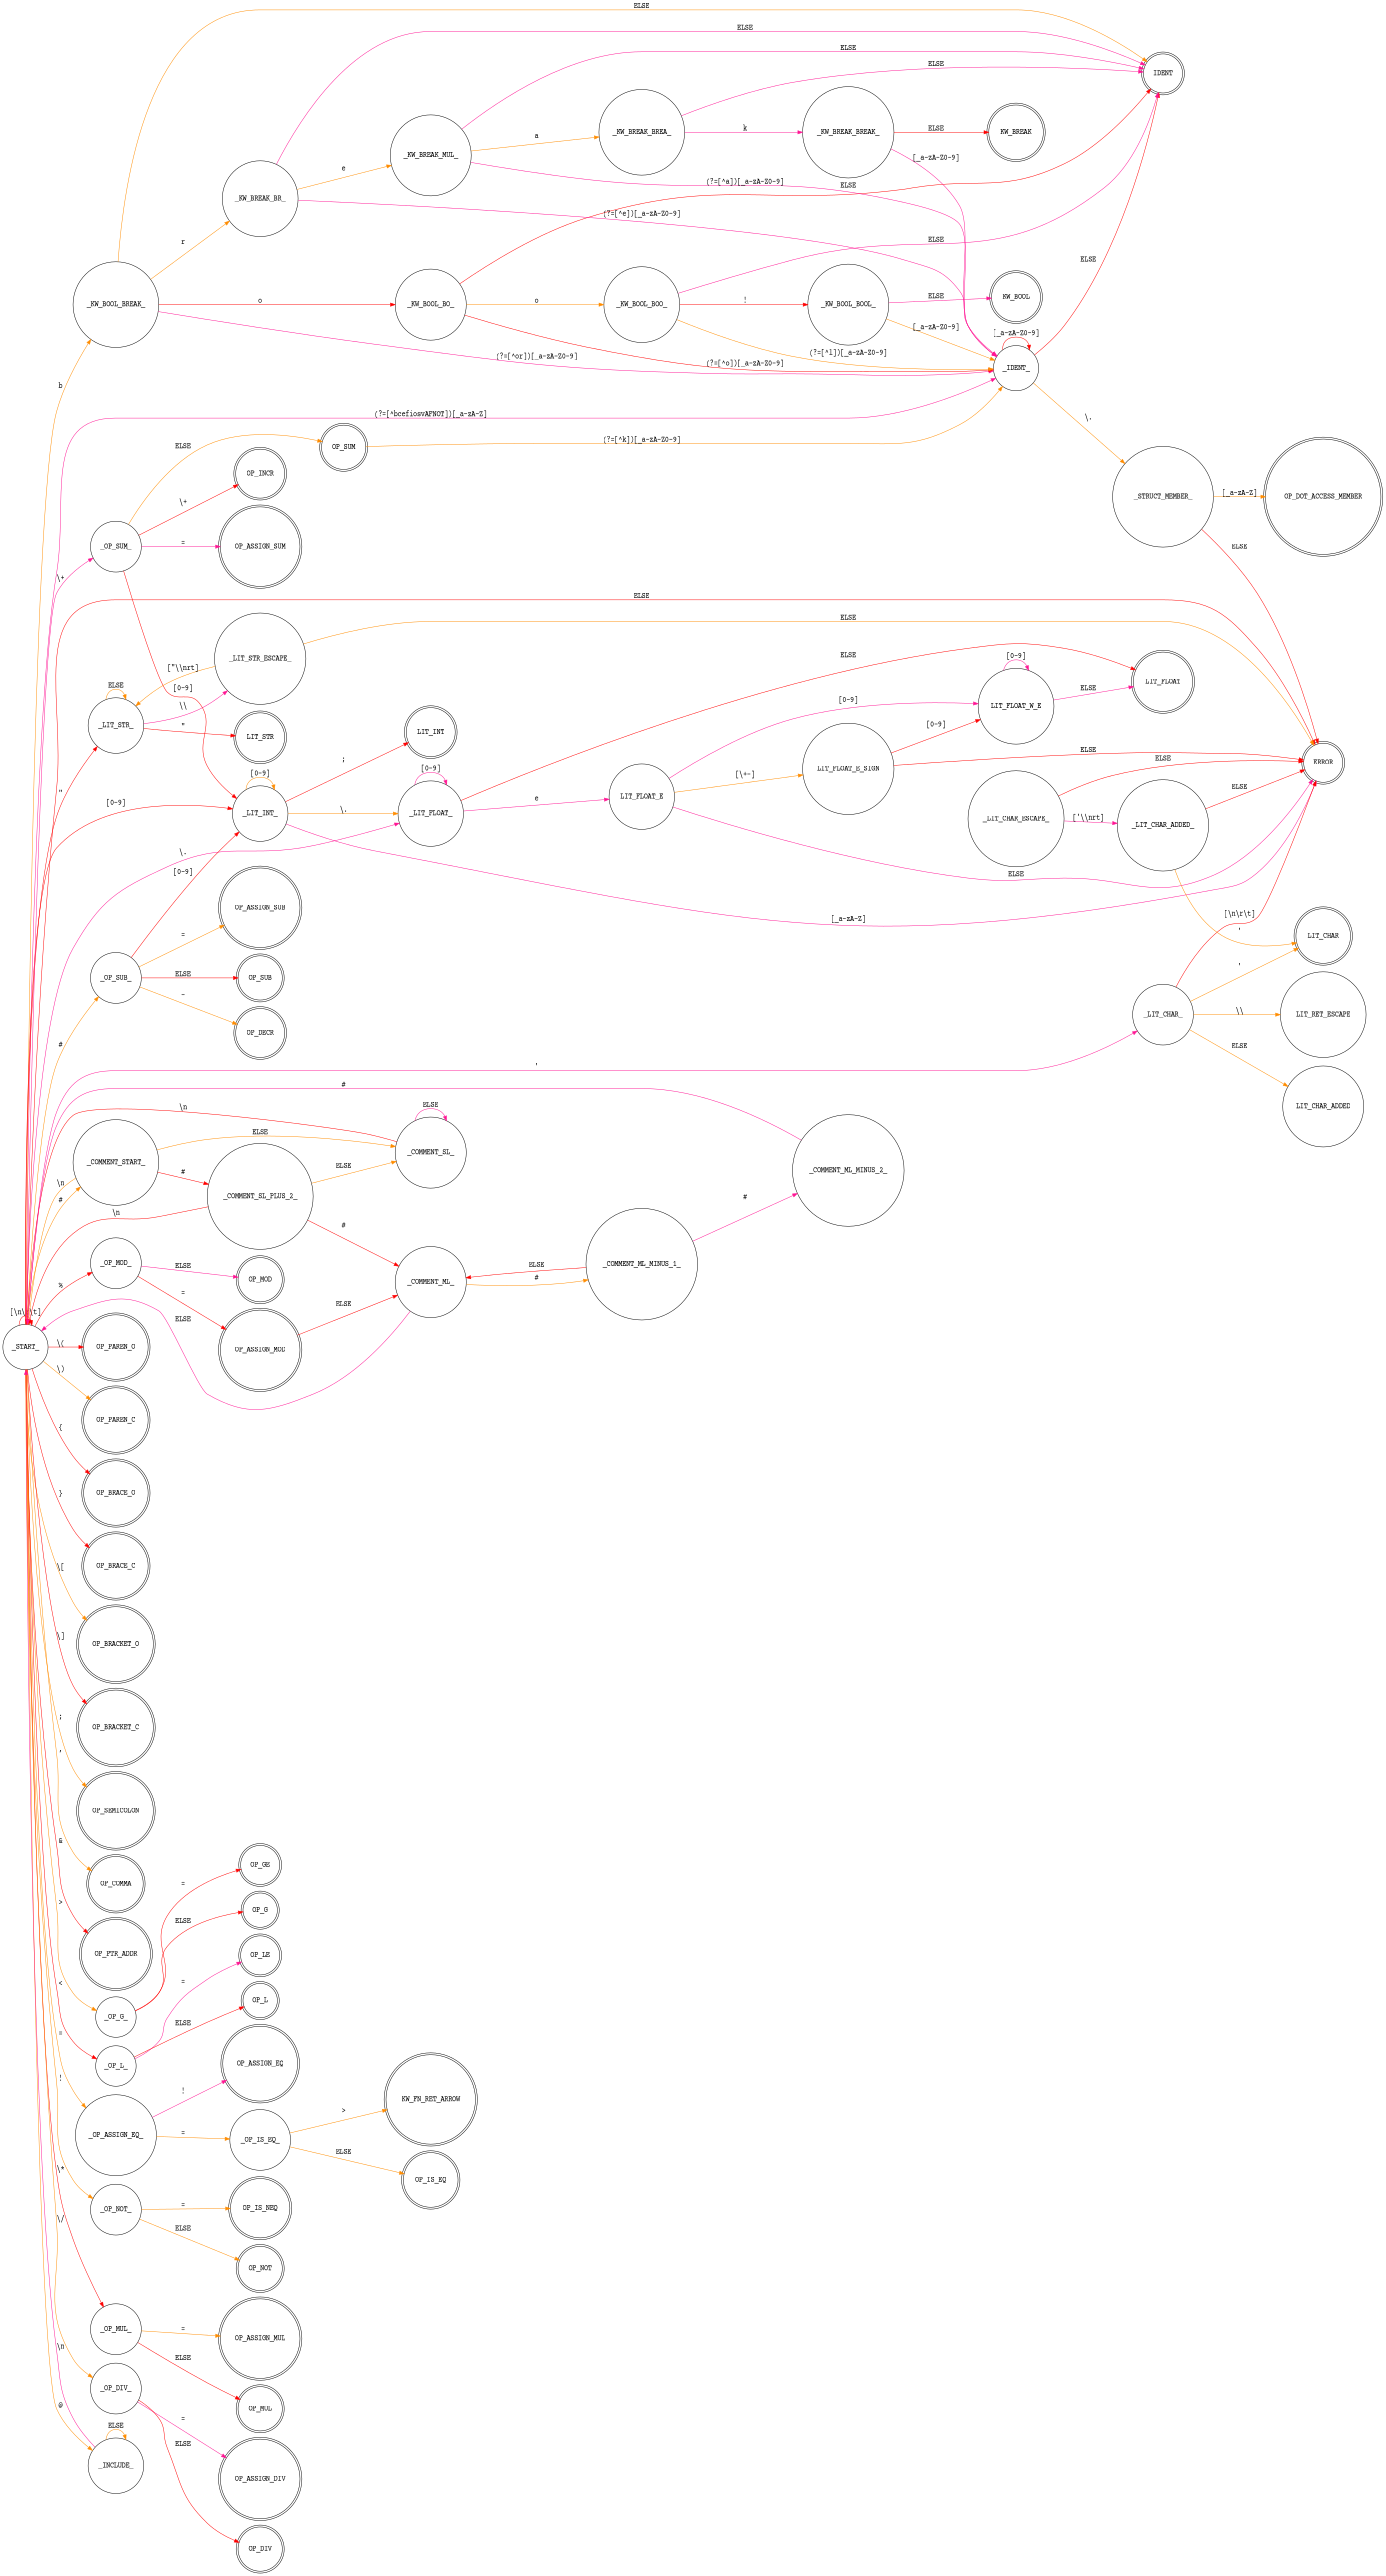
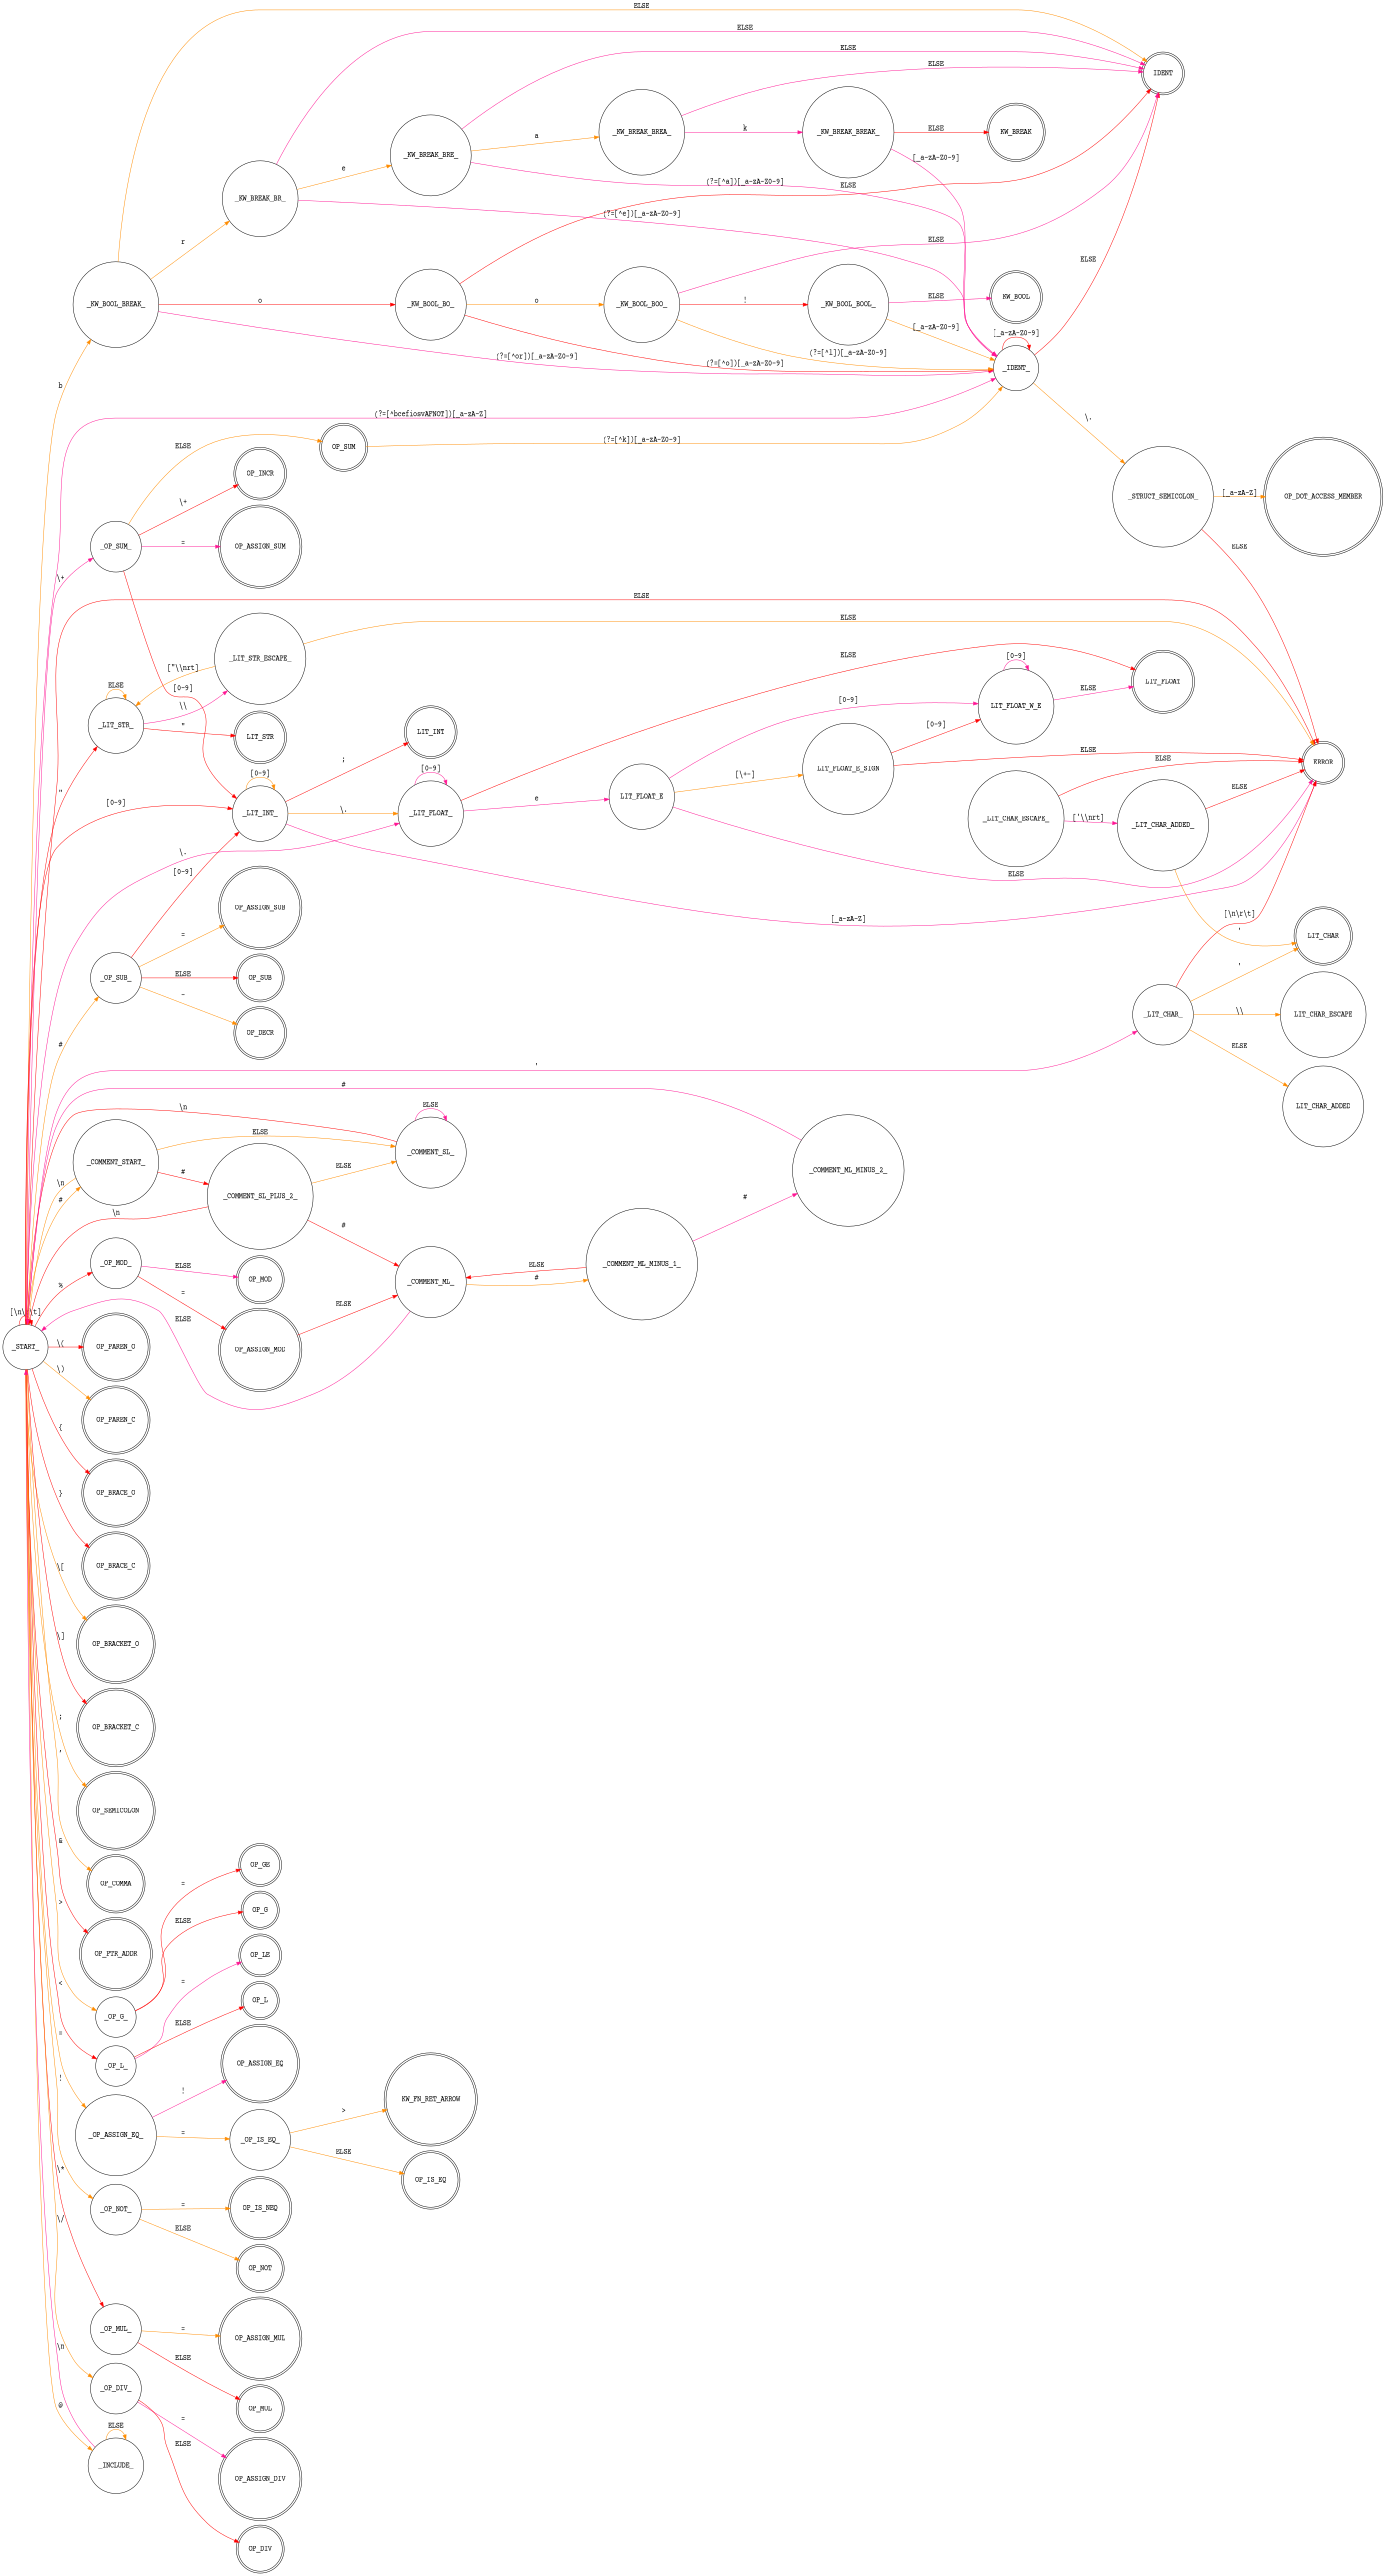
  digraph {
    fontname="Courier Prime"
    rankdir=LR
    node [fontname="Courier Prime" shape=circle]
    edge [color=darkorange fontname="Courier Prime"]
    IDENT [shape=doublecircle]
    KW_BOOL [shape=doublecircle]
    KW_BREAK [shape=doublecircle]
    KW_FN_RET_ARROW [shape=doublecircle]
    OP_DOT_ACCESS_MEMBER [shape=doublecircle]
    ERROR [shape=doublecircle]
    LIT_INT [shape=doublecircle]
    LIT_FLOAT [shape=doublecircle]
    LIT_CHAR [shape=doublecircle]
    LIT_STR [shape=doublecircle]
    OP_GE [shape=doublecircle]
    OP_G [shape=doublecircle]
    OP_LE [shape=doublecircle]
    OP_L [shape=doublecircle]
    OP_IS_EQ [shape=doublecircle]
    OP_ASSIGN_EQ [shape=doublecircle]
    OP_IS_NEQ [shape=doublecircle]
    OP_NOT [shape=doublecircle]
    OP_INCR [shape=doublecircle]
    OP_ASSIGN_SUM [shape=doublecircle]
    OP_SUM [shape=doublecircle]
    _IDENT_
    OP_DECR [shape=doublecircle]
    OP_ASSIGN_SUB [shape=doublecircle]
    OP_SUB [shape=doublecircle]
    OP_ASSIGN_MUL [shape=doublecircle]
    OP_MUL [shape=doublecircle]
    OP_ASSIGN_DIV [shape=doublecircle]
    OP_DIV [shape=doublecircle]
    OP_ASSIGN_MOD [shape=doublecircle]
    _COMMENT_ML_
    OP_MOD [shape=doublecircle]
    OP_PAREN_O [shape=doublecircle]
    OP_PAREN_C [shape=doublecircle]
    OP_BRACE_O [shape=doublecircle]
    OP_BRACE_C [shape=doublecircle]
    OP_BRACKET_O [shape=doublecircle]
    OP_BRACKET_C [shape=doublecircle]
    OP_SEMICOLON [shape=doublecircle]
    OP_COMMA [shape=doublecircle]
    OP_PTR_ADDR [shape=doublecircle]
    _START_
    _KW_BOOL_BREAK_
    _LIT_INT_
    _LIT_FLOAT_
    _LIT_CHAR_
    _LIT_STR_
    _OP_G_
    _OP_L_
    _OP_ASSIGN_EQ_
    _OP_NOT_
    _OP_SUM_
    _OP_SUB_
    _OP_MUL_
    _OP_DIV_
    _OP_MOD_
    _INCLUDE_
    _COMMENT_START_
    _KW_BOOL_BO_
    _KW_BREAK_BR_
-   _STRUCT_MEMBER_
+   _STRUCT_MEMBER_ [label=_STRUCT_SEMICOLON_]
    LIT_FLOAT_E
-   LIT_CHAR_ESCAPE [label=LIT_RET_ESCAPE]
+   LIT_CHAR_ESCAPE
    LIT_CHAR_ADDED
    _LIT_STR_ESCAPE_
    _OP_IS_EQ_
    _COMMENT_SL_PLUS_2_
    _COMMENT_SL_
    _KW_BOOL_BOO_
-   _KW_BREAK_BRE_ [label=_KW_BREAK_MUL_]
+   _KW_BREAK_BRE_
    _KW_BOOL_BOOL_
    _KW_BREAK_BREA_
    _KW_BREAK_BREAK_
    LIT_FLOAT_W_E
    LIT_FLOAT_E_SIGN
    _LIT_CHAR_ESCAPE_
    _LIT_CHAR_ADDED_
    _COMMENT_ML_MINUS_1_
    _COMMENT_ML_MINUS_2_
    OP_SUM -> _IDENT_ [label="(?=[^k])[_a-zA-Z0-9]"]
    _IDENT_ -> IDENT [color=red label=ELSE]
    _IDENT_ -> _IDENT_ [color=red label="[_a-zA-Z0-9]"]
    _IDENT_ -> _STRUCT_MEMBER_ [label="\\."]
    OP_ASSIGN_MOD -> _COMMENT_ML_ [color=red label=ELSE]
    _COMMENT_ML_ -> _START_ [color=deeppink label=ELSE]
    _COMMENT_ML_ -> _COMMENT_ML_MINUS_1_ [label="#"]
    _START_ -> ERROR [color=red label=ELSE]
    _START_ -> _IDENT_ [color=deeppink label="(?=[^bcefiosvAFNOT])[_a-zA-Z]"]
    _START_ -> OP_PAREN_O [color=red label="\\("]
    _START_ -> OP_PAREN_C [label="\\)"]
    _START_ -> OP_BRACE_O [color=red label="{"]
    _START_ -> OP_BRACE_C [color=red label="}"]
    _START_ -> OP_BRACKET_O [label="\\["]
    _START_ -> OP_BRACKET_C [color=red label="\\]"]
    _START_ -> OP_SEMICOLON [label=";"]
    _START_ -> OP_COMMA [label=","]
    _START_ -> OP_PTR_ADDR [color=red label="&"]
    _START_ -> _START_ [color=red label="[\\n\\r\\t]"]
    _START_ -> _KW_BOOL_BREAK_ [label=b]
    _START_ -> _LIT_INT_ [color=red label="[0-9]"]
    _START_ -> _LIT_FLOAT_ [color=deeppink label="\\."]
    _START_ -> _LIT_CHAR_ [color=deeppink label="'"]
    _START_ -> _LIT_STR_ [color=red label="\""]
    _START_ -> _OP_G_ [label=">"]
    _START_ -> _OP_L_ [color=red label="<"]
    _START_ -> _OP_ASSIGN_EQ_ [label="="]
    _START_ -> _OP_NOT_ [label="!"]
    _START_ -> _OP_SUM_ [color=deeppink label="\\+"]
    _START_ -> _OP_SUB_ [label="#"]
    _START_ -> _OP_MUL_ [color=red label="\\*"]
    _START_ -> _OP_DIV_ [label="\\/"]
    _START_ -> _OP_MOD_ [color=red label="%"]
    _START_ -> _INCLUDE_ [label="@"]
    _START_ -> _COMMENT_START_ [label="#"]
    _KW_BOOL_BREAK_ -> IDENT [label=ELSE]
    _KW_BOOL_BREAK_ -> _IDENT_ [color=deeppink label="(?=[^or])[_a-zA-Z0-9]"]
    _KW_BOOL_BREAK_ -> _KW_BOOL_BO_ [color=red label=o]
    _KW_BOOL_BREAK_ -> _KW_BREAK_BR_ [label=r]
    _LIT_INT_ -> ERROR [color=deeppink label="[_a-zA-Z]"]
    _LIT_INT_ -> LIT_INT [color=red label=";"]
    _LIT_INT_ -> _LIT_INT_ [label="[0-9]"]
    _LIT_INT_ -> _LIT_FLOAT_ [label="\\."]
    _LIT_FLOAT_ -> LIT_FLOAT [color=red label=ELSE]
    _LIT_FLOAT_ -> _LIT_FLOAT_ [color=deeppink label="[0-9]"]
    _LIT_FLOAT_ -> LIT_FLOAT_E [color=deeppink label=e]
    _LIT_CHAR_ -> ERROR [color=red label="[\\n\\r\\t]"]
    _LIT_CHAR_ -> LIT_CHAR [label="'"]
    _LIT_CHAR_ -> LIT_CHAR_ESCAPE [label="\\\\"]
    _LIT_CHAR_ -> LIT_CHAR_ADDED [label=ELSE]
    _LIT_STR_ -> LIT_STR [color=red label="\""]
    _LIT_STR_ -> _LIT_STR_ [label=ELSE]
    _LIT_STR_ -> _LIT_STR_ESCAPE_ [color=deeppink label="\\\\"]
    _OP_G_ -> OP_GE [color=red label="="]
    _OP_G_ -> OP_G [color=red label=ELSE]
    _OP_L_ -> OP_LE [color=deeppink label="="]
    _OP_L_ -> OP_L [color=red label=ELSE]
    _OP_ASSIGN_EQ_ -> OP_ASSIGN_EQ [color=deeppink label="!"]
    _OP_ASSIGN_EQ_ -> _OP_IS_EQ_ [label="="]
    _OP_NOT_ -> OP_IS_NEQ [label="="]
    _OP_NOT_ -> OP_NOT [label=ELSE]
    _OP_SUM_ -> OP_INCR [color=red label="\\+"]
    _OP_SUM_ -> OP_ASSIGN_SUM [color=deeppink label="="]
    _OP_SUM_ -> OP_SUM [label=ELSE]
    _OP_SUM_ -> _LIT_INT_ [color=red label="[0-9]"]
    _OP_SUB_ -> OP_DECR [label="-"]
    _OP_SUB_ -> OP_ASSIGN_SUB [label="="]
    _OP_SUB_ -> OP_SUB [color=red label=ELSE]
    _OP_SUB_ -> _LIT_INT_ [color=red label="[0-9]"]
    _OP_MUL_ -> OP_ASSIGN_MUL [label="="]
    _OP_MUL_ -> OP_MUL [color=red label=ELSE]
    _OP_DIV_ -> OP_ASSIGN_DIV [color=deeppink label="="]
    _OP_DIV_ -> OP_DIV [color=red label=ELSE]
    _OP_MOD_ -> OP_ASSIGN_MOD [color=red label="="]
    _OP_MOD_ -> OP_MOD [color=deeppink label=ELSE]
    _INCLUDE_ -> _START_ [color=deeppink label="\\n"]
    _INCLUDE_ -> _INCLUDE_ [label=ELSE]
    _COMMENT_START_ -> _START_ [label="\\n"]
    _COMMENT_START_ -> _COMMENT_SL_PLUS_2_ [color=red label="#"]
    _COMMENT_START_ -> _COMMENT_SL_ [label=ELSE]
    _KW_BOOL_BO_ -> IDENT [color=red label=ELSE]
    _KW_BOOL_BO_ -> _IDENT_ [color=red label="(?=[^o])[_a-zA-Z0-9]"]
    _KW_BOOL_BO_ -> _KW_BOOL_BOO_ [label=o]
    _KW_BREAK_BR_ -> IDENT [color=deeppink label=ELSE]
    _KW_BREAK_BR_ -> _IDENT_ [color=deeppink label="(?=[^e])[_a-zA-Z0-9]"]
    _KW_BREAK_BR_ -> _KW_BREAK_BRE_ [label=e]
    _STRUCT_MEMBER_ -> OP_DOT_ACCESS_MEMBER [label="[_a-zA-Z]"]
    _STRUCT_MEMBER_ -> ERROR [color=red label=ELSE]
    LIT_FLOAT_E -> ERROR [color=deeppink label=ELSE]
    LIT_FLOAT_E -> LIT_FLOAT_W_E [color=deeppink label="[0-9]"]
    LIT_FLOAT_E -> LIT_FLOAT_E_SIGN [label="[\\+-]"]
    _LIT_STR_ESCAPE_ -> ERROR [label=ELSE]
    _LIT_STR_ESCAPE_ -> _LIT_STR_ [label="[\"\\\\nrt]"]
    _OP_IS_EQ_ -> KW_FN_RET_ARROW [label=">"]
    _OP_IS_EQ_ -> OP_IS_EQ [label=ELSE]
    _COMMENT_SL_PLUS_2_ -> _COMMENT_ML_ [color=red label="#"]
    _COMMENT_SL_PLUS_2_ -> _START_ [color=red label="\\n"]
    _COMMENT_SL_PLUS_2_ -> _COMMENT_SL_ [label=ELSE]
    _COMMENT_SL_ -> _START_ [color=red label="\\n"]
    _COMMENT_SL_ -> _COMMENT_SL_ [color=deeppink label=ELSE]
    _KW_BOOL_BOO_ -> IDENT [color=deeppink label=ELSE]
    _KW_BOOL_BOO_ -> _IDENT_ [label="(?=[^l])[_a-zA-Z0-9]"]
    _KW_BOOL_BOO_ -> _KW_BOOL_BOOL_ [color=red label="!"]
    _KW_BREAK_BRE_ -> IDENT [color=deeppink label=ELSE]
    _KW_BREAK_BRE_ -> _IDENT_ [color=deeppink label="(?=[^a])[_a-zA-Z0-9]"]
    _KW_BREAK_BRE_ -> _KW_BREAK_BREA_ [label=a]
    _KW_BOOL_BOOL_ -> KW_BOOL [color=deeppink label=ELSE]
    _KW_BOOL_BOOL_ -> _IDENT_ [label="[_a-zA-Z0-9]"]
    _KW_BREAK_BREA_ -> IDENT [color=deeppink label=ELSE]
    _KW_BREAK_BREA_ -> _KW_BREAK_BREAK_ [color=deeppink label=k]
    _KW_BREAK_BREAK_ -> KW_BREAK [color=red label=ELSE]
    _KW_BREAK_BREAK_ -> _IDENT_ [color=deeppink label="[_a-zA-Z0-9]"]
    LIT_FLOAT_W_E -> LIT_FLOAT [color=deeppink label=ELSE]
    LIT_FLOAT_W_E -> LIT_FLOAT_W_E [color=deeppink label="[0-9]"]
    LIT_FLOAT_E_SIGN -> ERROR [color=red label=ELSE]
    LIT_FLOAT_E_SIGN -> LIT_FLOAT_W_E [color=red label="[0-9]"]
    _LIT_CHAR_ESCAPE_ -> ERROR [color=red label=ELSE]
    _LIT_CHAR_ESCAPE_ -> _LIT_CHAR_ADDED_ [color=deeppink label="['\\\\nrt]"]
    _LIT_CHAR_ADDED_ -> ERROR [color=red label=ELSE]
    _LIT_CHAR_ADDED_ -> LIT_CHAR [label="'"]
    _COMMENT_ML_MINUS_1_ -> _COMMENT_ML_ [color=red label=ELSE]
    _COMMENT_ML_MINUS_1_ -> _COMMENT_ML_MINUS_2_ [color=deeppink label="#"]
    _COMMENT_ML_MINUS_2_ -> _START_ [color=deeppink label="#"]
  }
